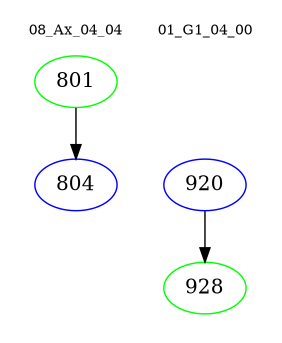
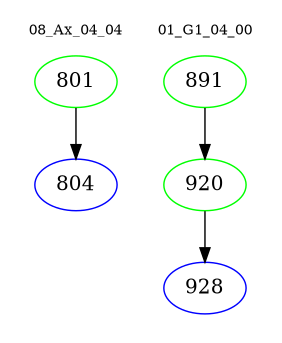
  digraph {
    node [color=blue]
    edge [color=black]
    n1 [color=green label=801]
    n2 [label=804]
-   n4 [label=920]
-   n5 [color=green label=928]
+   n3 [color=green label=891]
+   n4 [color=green label=920]
+   n5 [label=928]
    subgraph cluster_1 {
      color=white
      fontsize=10
      label="08_Ax_04_04"
      n1
      n2
    }
    subgraph cluster_2 {
      color=white
      fontsize=10
      label="01_G1_04_00"
+     n3
      n4
      n5
    }
    n1 -> n2
+   n3 -> n4
    n4 -> n5
  }
